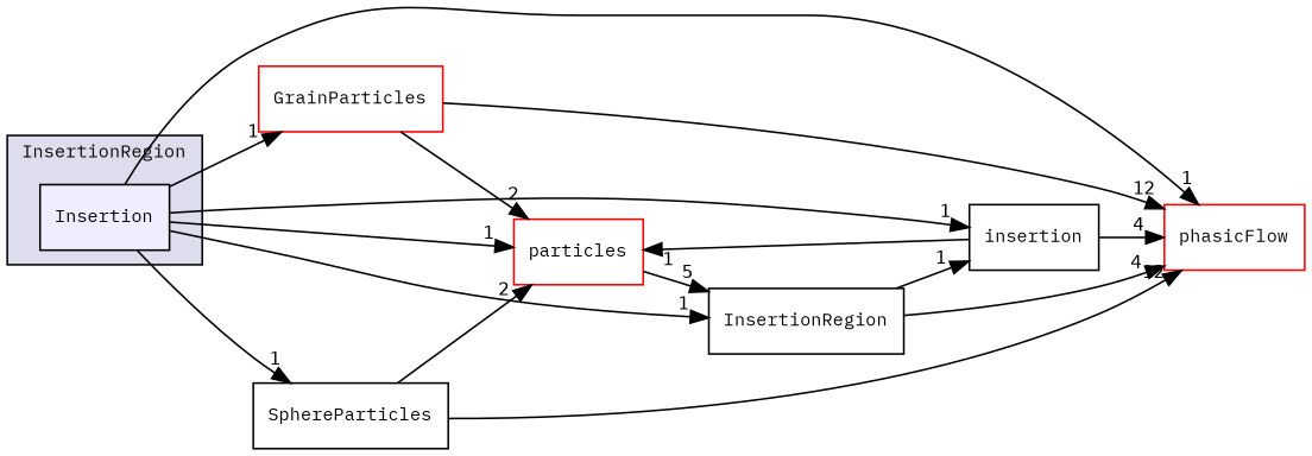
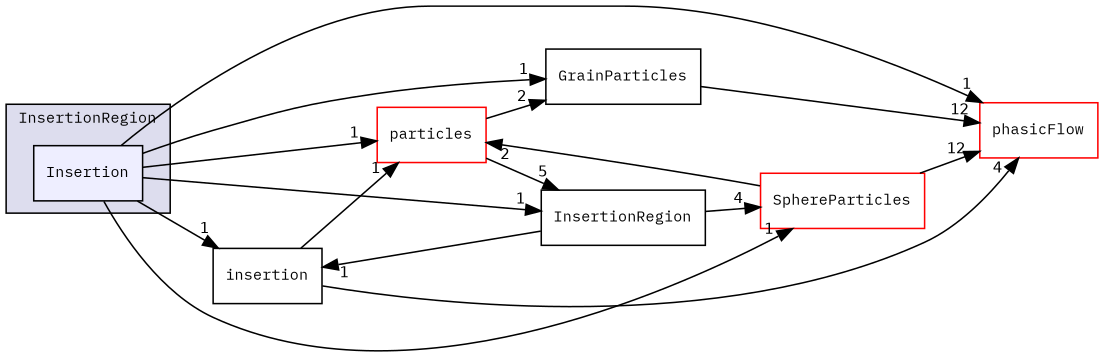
  digraph {
    compound=true
    fontname="IBM Plex Mono"
    rankdir=LR
    node [fillcolor=white fontname="IBM Plex Mono" fontsize=10 shape=box style=filled color=red]
    edge [fontname="IBM Plex Mono" headlabel=1 labeldistance=1.5 labelfontname=Helvetica labelfontsize=10]
    n1 [fillcolor="#eeeeff" label=Insertion pencolor=black color=""]
-   n2 [label=GrainParticles]
+   n2 [color=black label=GrainParticles]
    n3 [label=particles]
    n4 [label=insertion fillcolor="" style="" color=""]
    n5 [label=phasicFlow]
-   n6 [color=black label=SphereParticles]
+   n6 [label=SphereParticles]
    n7 [label=InsertionRegion fillcolor="" style="" color=""]
    subgraph cluster_1 {
      bgcolor="#ddddee"
      fontsize=10
      label=InsertionRegion
      pencolor=black
      n1
    }
    n1 -> n2
    n1 -> n3
    n1 -> n4
    n1 -> n5
    n1 -> n6
    n1 -> n7
-   n2 -> n3 [headlabel=2]
+   n3 -> n2 [headlabel=2]
    n2 -> n5 [headlabel=12]
    n3 -> n7 [headlabel=5]
    n4 -> n3
    n4 -> n5 [headlabel=4]
    n6 -> n3 [headlabel=2]
    n6 -> n5 [headlabel=12]
    n7 -> n4
-   n7 -> n5 [headlabel=4]
+   n7 -> n6 [headlabel=4]
  }
